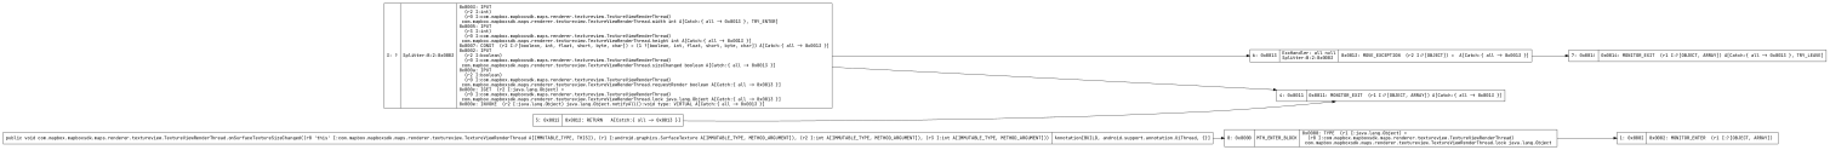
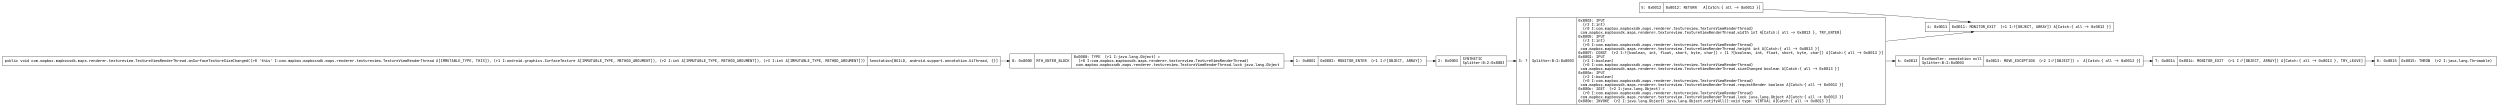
  digraph {
    fontname="JetBrains Mono"
    rankdir=LR
    node [fontname="JetBrains Mono" shape=record]
    edge [fontname="JetBrains Mono"]
    n1 [label="{0\:\ 0x0000|MTH_ENTER_BLOCK\l|0x0000: TYPE  (r1 I:java.lang.Object) = \l  (r0 I:com.mapbox.mapboxsdk.maps.renderer.textureview.TextureViewRenderThread)\l com.mapbox.mapboxsdk.maps.renderer.textureview.TextureViewRenderThread.lock java.lang.Object \l}"]
    n2 [label="{1\:\ 0x0002|0x0002: MONITOR_ENTER  (r1 I:?[OBJECT, ARRAY]) \l}"]
+   n3 [label="{2\:\ 0x0003|SYNTHETIC\lSplitter:B:2:0x0003\l}"]
    n4 [label="{3\:\ ?|Splitter:B:2:0x0003\l|0x0003: IPUT  \l  (r2 I:int)\l  (r0 I:com.mapbox.mapboxsdk.maps.renderer.textureview.TextureViewRenderThread)\l com.mapbox.mapboxsdk.maps.renderer.textureview.TextureViewRenderThread.width int A[Catch:\{ all \-\> 0x0013 \}, TRY_ENTER]\l0x0005: IPUT  \l  (r3 I:int)\l  (r0 I:com.mapbox.mapboxsdk.maps.renderer.textureview.TextureViewRenderThread)\l com.mapbox.mapboxsdk.maps.renderer.textureview.TextureViewRenderThread.height int A[Catch:\{ all \-\> 0x0013 \}]\l0x0007: CONST  (r2 I:?[boolean, int, float, short, byte, char]) = (1 ?[boolean, int, float, short, byte, char]) A[Catch:\{ all \-\> 0x0013 \}]\l0x0002: IPUT  \l  (r2 I:boolean)\l  (r0 I:com.mapbox.mapboxsdk.maps.renderer.textureview.TextureViewRenderThread)\l com.mapbox.mapboxsdk.maps.renderer.textureview.TextureViewRenderThread.sizeChanged boolean A[Catch:\{ all \-\> 0x0013 \}]\l0x000a: IPUT  \l  (r2 I:boolean)\l  (r0 I:com.mapbox.mapboxsdk.maps.renderer.textureview.TextureViewRenderThread)\l com.mapbox.mapboxsdk.maps.renderer.textureview.TextureViewRenderThread.requestRender boolean A[Catch:\{ all \-\> 0x0013 \}]\l0x000c: IGET  (r2 I:java.lang.Object) = \l  (r0 I:com.mapbox.mapboxsdk.maps.renderer.textureview.TextureViewRenderThread)\l com.mapbox.mapboxsdk.maps.renderer.textureview.TextureViewRenderThread.lock java.lang.Object A[Catch:\{ all \-\> 0x0013 \}]\l0x000e: INVOKE  (r2 I:java.lang.Object) java.lang.Object.notifyAll():void type: VIRTUAL A[Catch:\{ all \-\> 0x0013 \}]\l}"]
-   n5 [label="{6\:\ 0x0013|ExcHandler: all null\lSplitter:B:2:0x0003\l|0x0013: MOVE_EXCEPTION  (r2 I:?[OBJECT]) =  A[Catch:\{ all \-\> 0x0013 \}]\l}"]
+   n5 [label="{6\:\ 0x0013|ExcHandler: annotation null\lSplitter:B:2:0x0003\l|0x0013: MOVE_EXCEPTION  (r2 I:?[OBJECT]) =  A[Catch:\{ all \-\> 0x0013 \}]\l}"]
    n6 [label="{4\:\ 0x0011|0x0011: MONITOR_EXIT  (r1 I:?[OBJECT, ARRAY]) A[Catch:\{ all \-\> 0x0013 \}]\l}"]
    n7 [label="{7\:\ 0x0014|0x0014: MONITOR_EXIT  (r1 I:?[OBJECT, ARRAY]) A[Catch:\{ all \-\> 0x0013 \}, TRY_LEAVE]\l}"]
    n8 [label="{5\:\ 0x0012|0x0012: RETURN   A[Catch:\{ all \-\> 0x0013 \}]\l}"]
+   n9 [label="{8\:\ 0x0015|0x0015: THROW  (r2 I:java.lang.Throwable) \l}"]
    n10 [label="{public void com.mapbox.mapboxsdk.maps.renderer.textureview.TextureViewRenderThread.onSurfaceTextureSizeChanged((r0 'this' I:com.mapbox.mapboxsdk.maps.renderer.textureview.TextureViewRenderThread A[IMMUTABLE_TYPE, THIS]), (r1 I:android.graphics.SurfaceTexture A[IMMUTABLE_TYPE, METHOD_ARGUMENT]), (r2 I:int A[IMMUTABLE_TYPE, METHOD_ARGUMENT]), (r3 I:int A[IMMUTABLE_TYPE, METHOD_ARGUMENT]))  | Annotation[BUILD, android.support.annotation.UiThread, \{\}]\l}"]
    n1 -> n2
+   n2 -> n3
+   n3 -> n4
    n4 -> n5
    n4 -> n6
    n5 -> n7
+   n7 -> n9
    n8 -> n6
    n10 -> n1
  }
